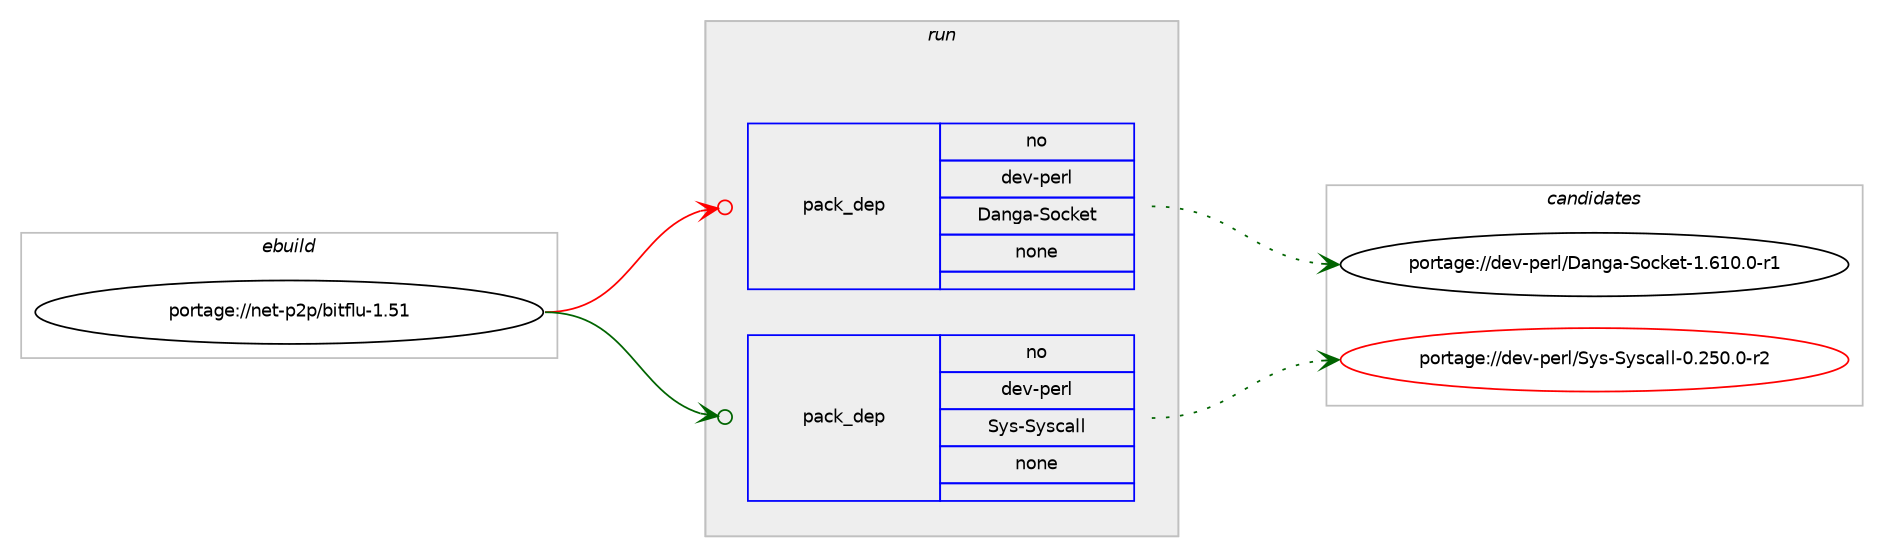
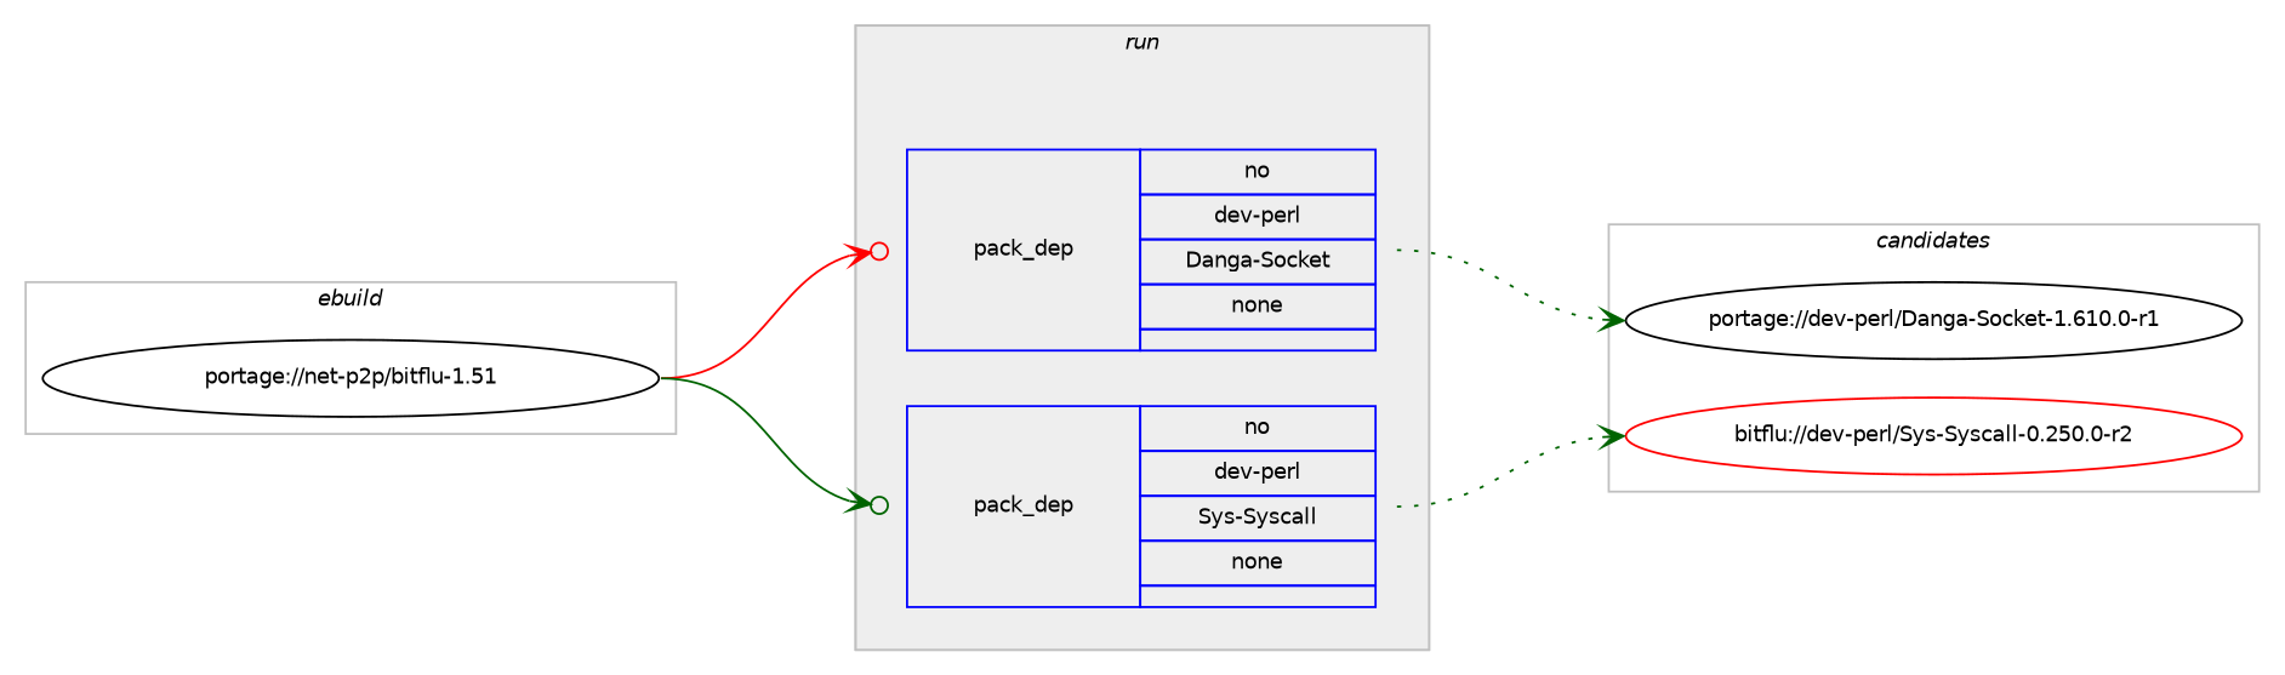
  digraph {
    compound=true
    concentrate=true
    fontname=Helvetica
    fontsize=10
    newrank=true
    rankdir=LR
    ranksep=1.5
    node [color=black fontname=Helvetica fontsize=10]
    edge [arrowhead=odotvee headport=w style=solid tailport=e weight=20 color=darkgreen]
    n1 [label="portage://net-p2p/bitflu-1.51" width=4]
    n2 [color=blue label=<<TABLE BORDER="0" CELLBORDER="1" CELLSPACING="0" CELLPADDING="4" WIDTH="220"><TR><TD ROWSPAN="6" CELLPADDING="30">pack_dep</TD></TR><TR><TD WIDTH="110">no</TD></TR><TR><TD>dev-perl</TD></TR><TR><TD>Danga-Socket</TD></TR><TR><TD>none</TD></TR><TR><TD></TD></TR></TABLE>> shape=none]
    n3 [color=blue label=<<TABLE BORDER="0" CELLBORDER="1" CELLSPACING="0" CELLPADDING="4" WIDTH="220"><TR><TD ROWSPAN="6" CELLPADDING="30">pack_dep</TD></TR><TR><TD WIDTH="110">no</TD></TR><TR><TD>dev-perl</TD></TR><TR><TD>Sys-Syscall</TD></TR><TR><TD>none</TD></TR><TR><TD></TD></TR></TABLE>> shape=none]
    n4 [label="portage://dev-perl/Danga-Socket-1.610.0-r1" width=4]
-   n5 [color=red label="portage://dev-perl/Sys-Syscall-0.250.0-r2" width=4]
+   n5 [color=red label="bitflu://dev-perl/Sys-Syscall-0.250.0-r2" width=4]
    subgraph cluster_1 {
      color=gray
      label=<<i>ebuild</i>>
      rank=same
      n1
    }
    subgraph cluster_2 {
      color=gray
      label=<<i>dependencies</i>>
      subgraph cluster_3 {
        color=gray
        fillcolor="#eeeeee"
        label=<<i>compile</i>>
        style=filled
      }
      subgraph cluster_4 {
        color=gray
        fillcolor="#eeeeee"
        label=<<i>compile and run</i>>
        style=filled
        subgraph sub_5 {
          color=gray
          fillcolor="#eeeeee"
          label=<<i>compile and run</i>>
          style=filled
          n2
        }
        subgraph sub_6 {
          color=gray
          fillcolor="#eeeeee"
          label=<<i>compile and run</i>>
          style=filled
          n3
        }
      }
      subgraph cluster_7 {
        color=gray
        fillcolor="#eeeeee"
        label=<<i>run</i>>
        style=filled
      }
    }
    subgraph cluster_8 {
      color=gray
      label=<<i>candidates</i>>
      rank=same
      subgraph sub_9 {
        color=black
        label=<<i>candidates</i>>
        nodesep=1
        rank=same
        n4
      }
      subgraph sub_10 {
        color=black
        label=<<i>candidates</i>>
        nodesep=1
        rank=same
        n5
      }
    }
    n1 -> n2 [color=red]
    n1 -> n3
    n2 -> n4 [arrowhead=vee style=dotted weight=100]
    n3 -> n5 [arrowhead=vee style=dotted weight=100]
  }
